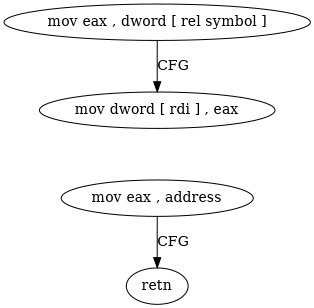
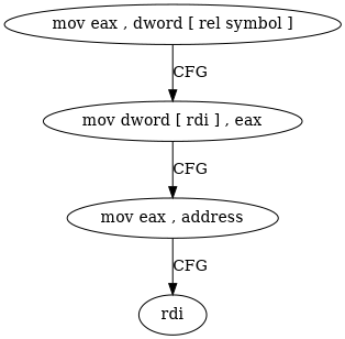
  digraph {
    n1 [label="mov eax , dword [ rel symbol ]"]
    n2 [label="mov dword [ rdi ] , eax"]
    n3 [label="mov eax , address"]
-   n4 [label=retn]
+   n4 [label=rdi]
    n1 -> n2 [label=CFG]
+   n2 -> n3 [label=CFG]
    n3 -> n4 [label=CFG]
  }
